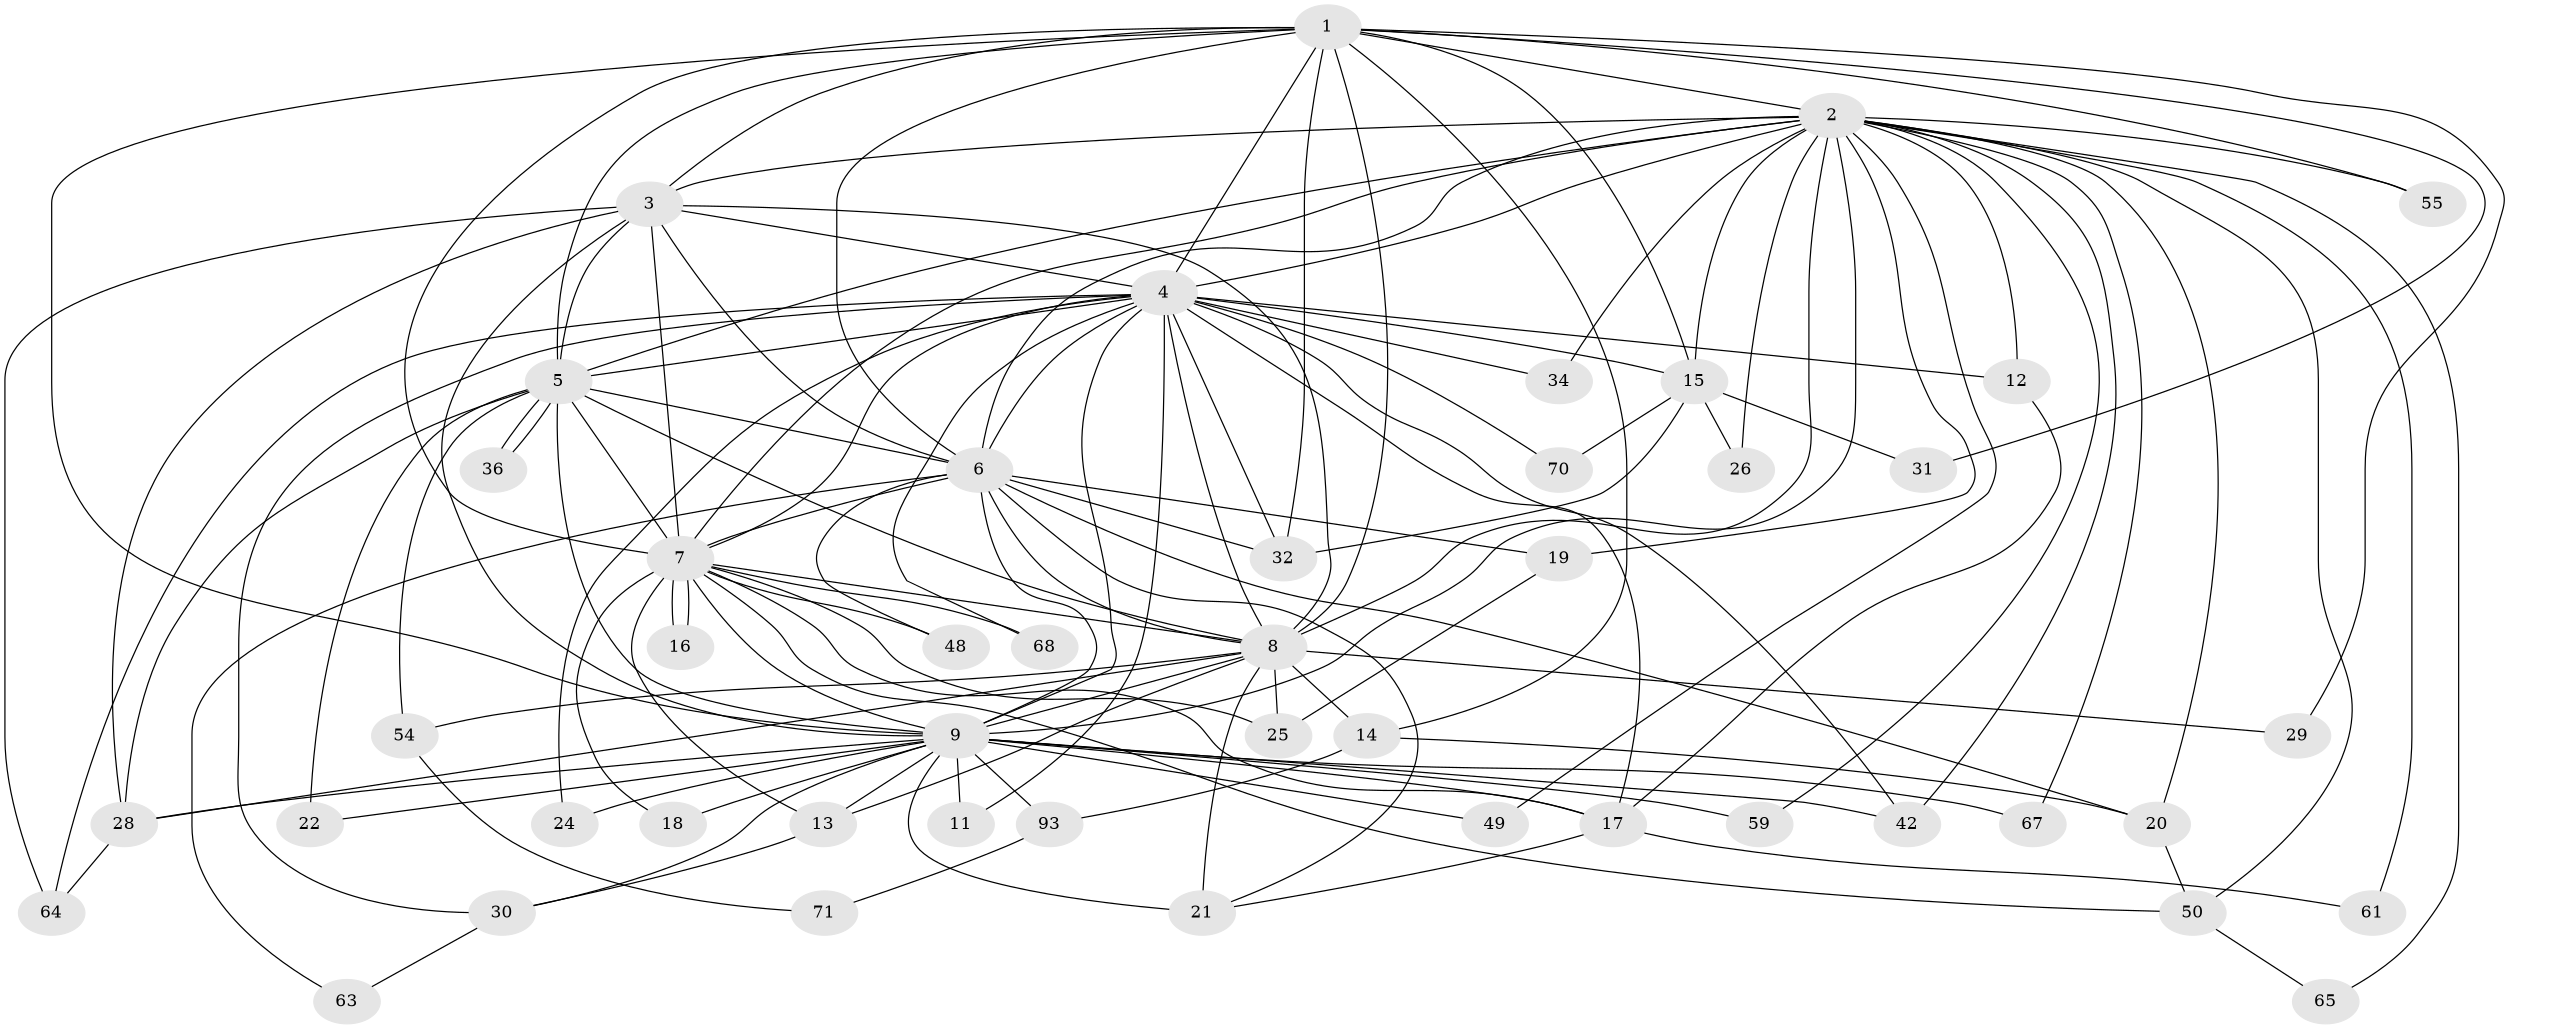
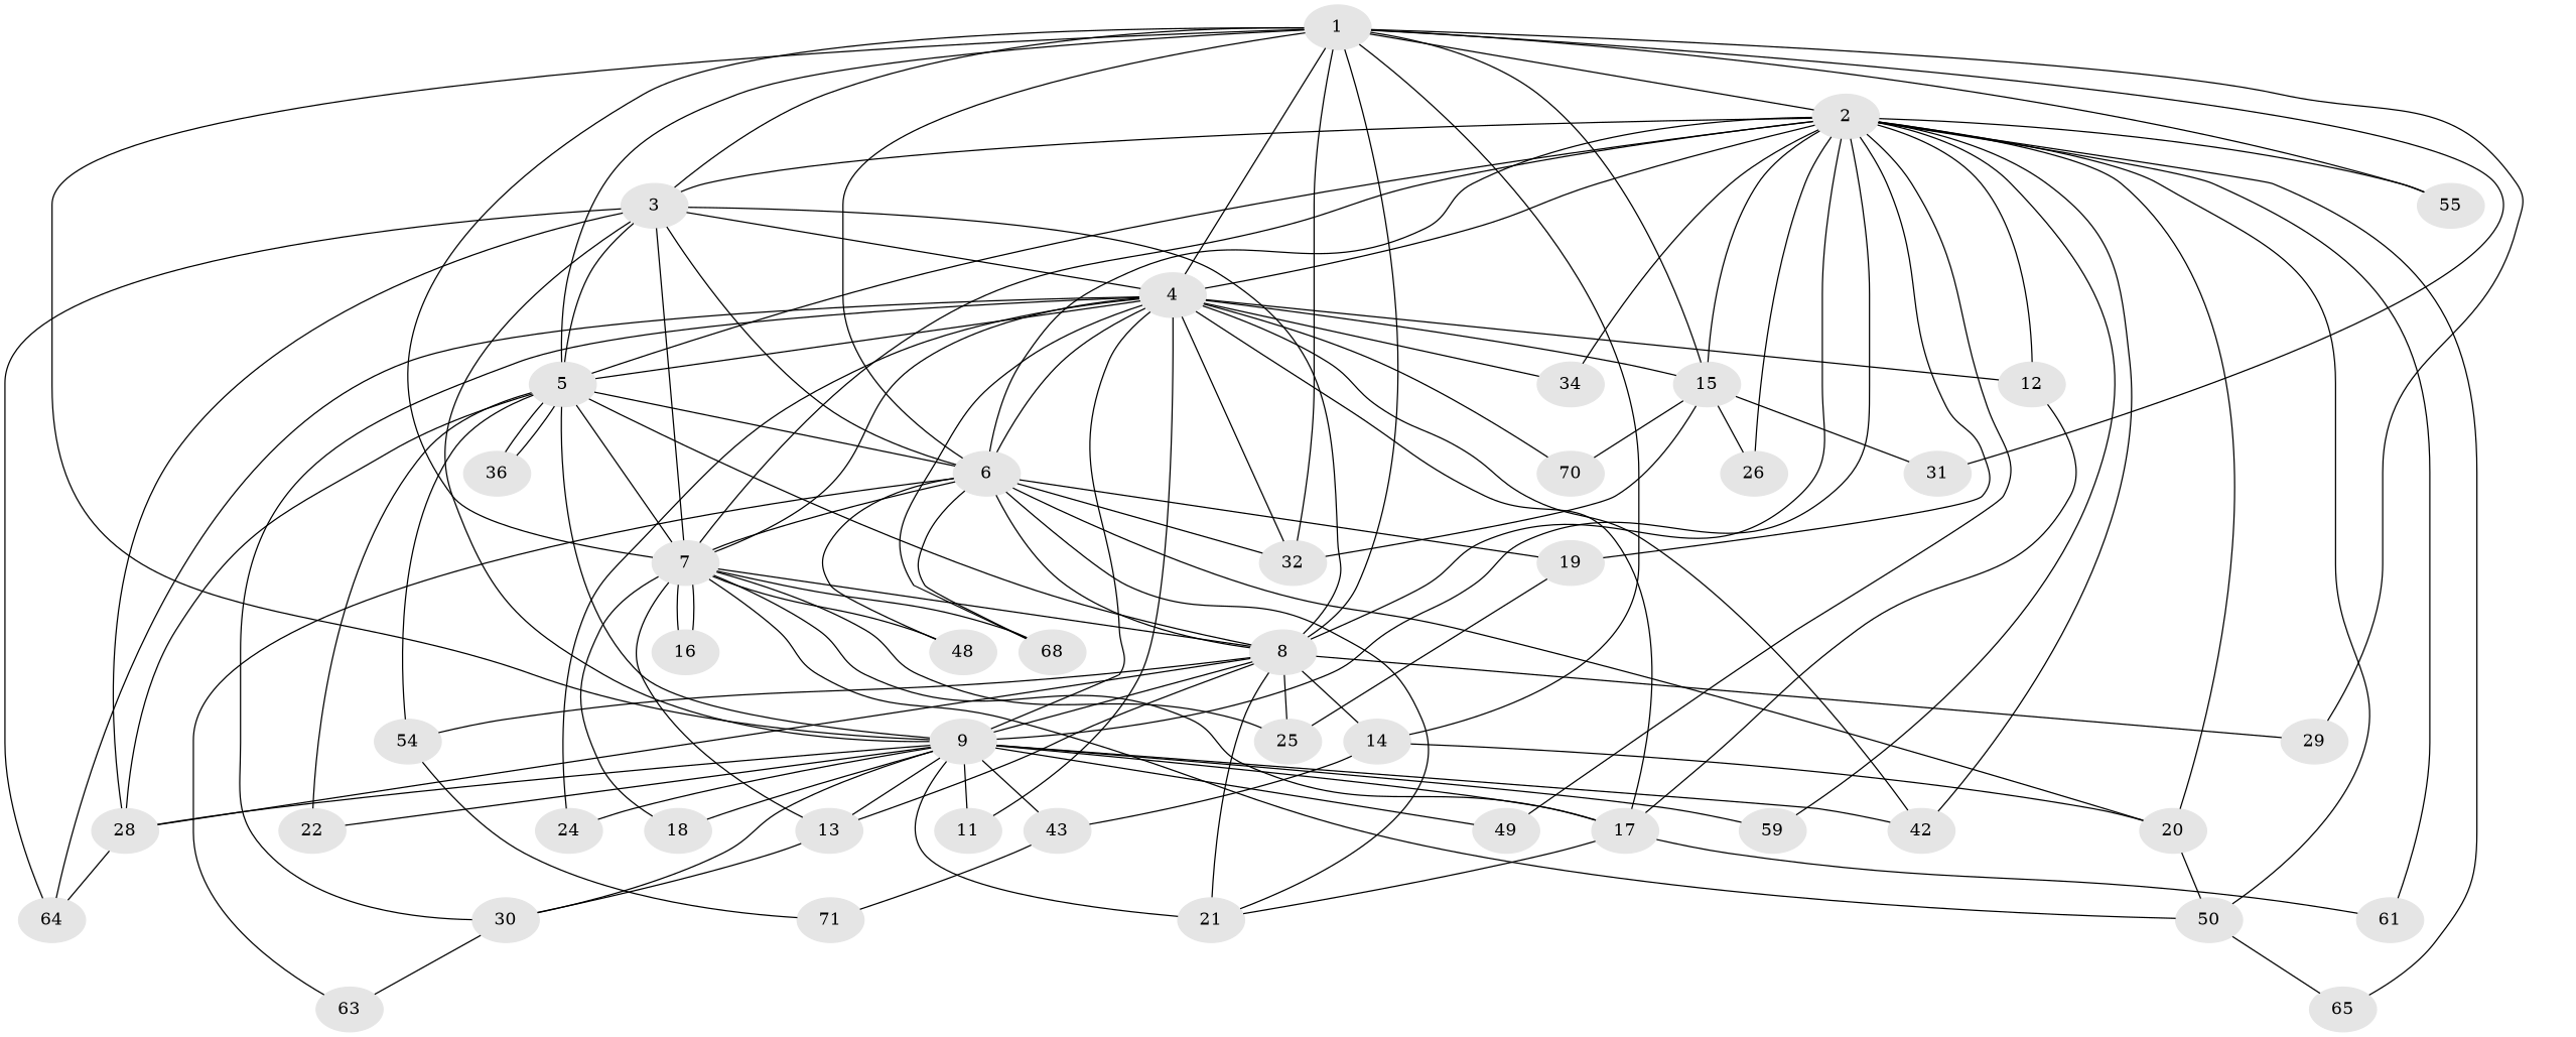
  graph {
    node [color=gray90 style=filled]
    1 [super="+41"]
    2 [super="+38"]
    3 [super="+46"]
    4 [super="+62"]
    5 [super="+40"]
    6 [super="+47"]
    7 [super="+69"]
    8 [super="+10"]
    9 [super="+51"]
    14
    15 [super="+23"]
    29 [super="+33"]
    31
    32 [super="+53"]
    55
    12
    19
    20 [super="+35"]
    26
    34
    42 [super="+58"]
    49
    50 [super="+60"]
    59
    61
    65
-   67
    28 [super="+66"]
    64
    11
    17 [super="+56"]
    24
    30 [super="+39"]
    68
    70
    22
    36
    54
    21 [super="+52"]
    48
    63
    13 [super="+37"]
    16
    18
    25 [super="+27"]
-   43 [super="+45" label=93]
+   43 [super="+45"]
    71
    1 -- 2
    1 -- 3
    1 -- 4
    1 -- 5
    1 -- 6 [weight=2]
    1 -- 7
    1 -- 8 [weight=2]
    1 -- 9
    1 -- 14
    1 -- 15
    1 -- 29
    1 -- 31
    1 -- 32
    1 -- 55
    2 -- 3
    2 -- 4
    2 -- 5
    2 -- 6
    2 -- 7 [weight=2]
    2 -- 8 [weight=2]
    2 -- 9
    2 -- 15
    2 -- 55
    2 -- 12
    2 -- 19
    2 -- 20
    2 -- 26
    2 -- 34
    2 -- 42
    2 -- 49
    2 -- 50
    2 -- 59
    2 -- 61
    2 -- 65
-   2 -- 67
    3 -- 4
    3 -- 5
    3 -- 6
    3 -- 7
    3 -- 8 [weight=3]
    3 -- 9
    3 -- 28
    3 -- 64
    4 -- 5
    4 -- 6
    4 -- 7
-   4 -- 8 [weight=3]
    4 -- 9
    4 -- 15
    4 -- 32
    4 -- 12
    4 -- 34
    4 -- 42
    4 -- 64
    4 -- 11
    4 -- 17
    4 -- 24
    4 -- 30
    4 -- 68
    4 -- 70
    5 -- 6
    5 -- 7
    5 -- 8 [weight=2]
    5 -- 9
    5 -- 28
    5 -- 22
    5 -- 36
    5 -- 36
    5 -- 54
    6 -- 7
    6 -- 8 [weight=2]
-   6 -- 9
+   6 -- 68
    6 -- 32
    6 -- 19
    6 -- 20
    6 -- 21
    6 -- 48
    6 -- 63
    7 -- 8 [weight=2]
-   7 -- 9
    7 -- 50
    7 -- 17
    7 -- 68
    7 -- 48
    7 -- 13
    7 -- 16
    7 -- 16
    7 -- 18
    7 -- 25
    8 -- 9 [weight=2]
    8 -- 14
    8 -- 29 [weight=2]
    8 -- 28
    8 -- 54
    8 -- 21
    8 -- 13
    8 -- 25
    9 -- 42
    9 -- 49
    9 -- 59
-   9 -- 67
    9 -- 28
    9 -- 11
    9 -- 17
    9 -- 24
    9 -- 30
    9 -- 22
    9 -- 21
    9 -- 13
    9 -- 18
    9 -- 43
    14 -- 20
    14 -- 43
    15 -- 31
    15 -- 32
    15 -- 26
    15 -- 70
    12 -- 17
    19 -- 25
    20 -- 50
    50 -- 65
    28 -- 64
    17 -- 61
    17 -- 21
    30 -- 63
    54 -- 71
    13 -- 30
    43 -- 71
  }
